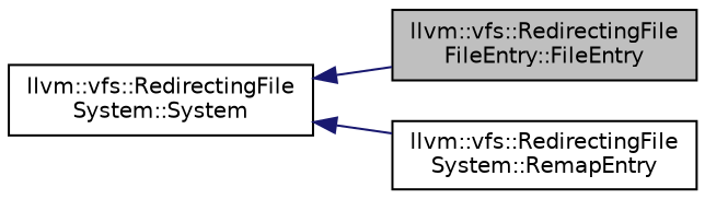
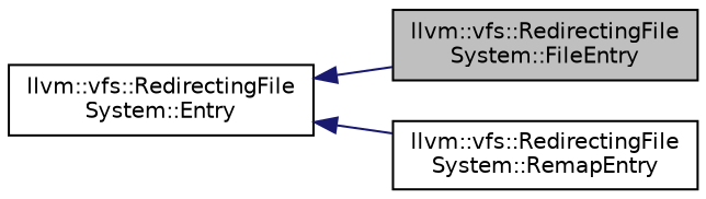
  digraph {
    rankdir=LR
    node [color=black fontname=Helvetica fontsize=10 shape=record]
    edge [color=midnightblue dir=back fontname=Helvetica fontsize=10 labelfontname=Helvetica labelfontsize=10 style=solid]
-   n1 [fillcolor=grey75 fontcolor=black height=0.2 label="llvm::vfs::RedirectingFile\lFileEntry::FileEntry" style=filled width=0.4]
+   n1 [fillcolor=grey75 fontcolor=black height=0.2 label="llvm::vfs::RedirectingFile\lSystem::FileEntry" style=filled width=0.4]
    n2 [height=0.2 label="llvm::vfs::RedirectingFile\lSystem::RemapEntry" width=0.4]
-   n3 [height=0.2 label="llvm::vfs::RedirectingFile\lSystem::System" width=0.4]
+   n3 [height=0.2 label="llvm::vfs::RedirectingFile\lSystem::Entry" width=0.4]
    n3 -> n1
    n3 -> n2
  }
